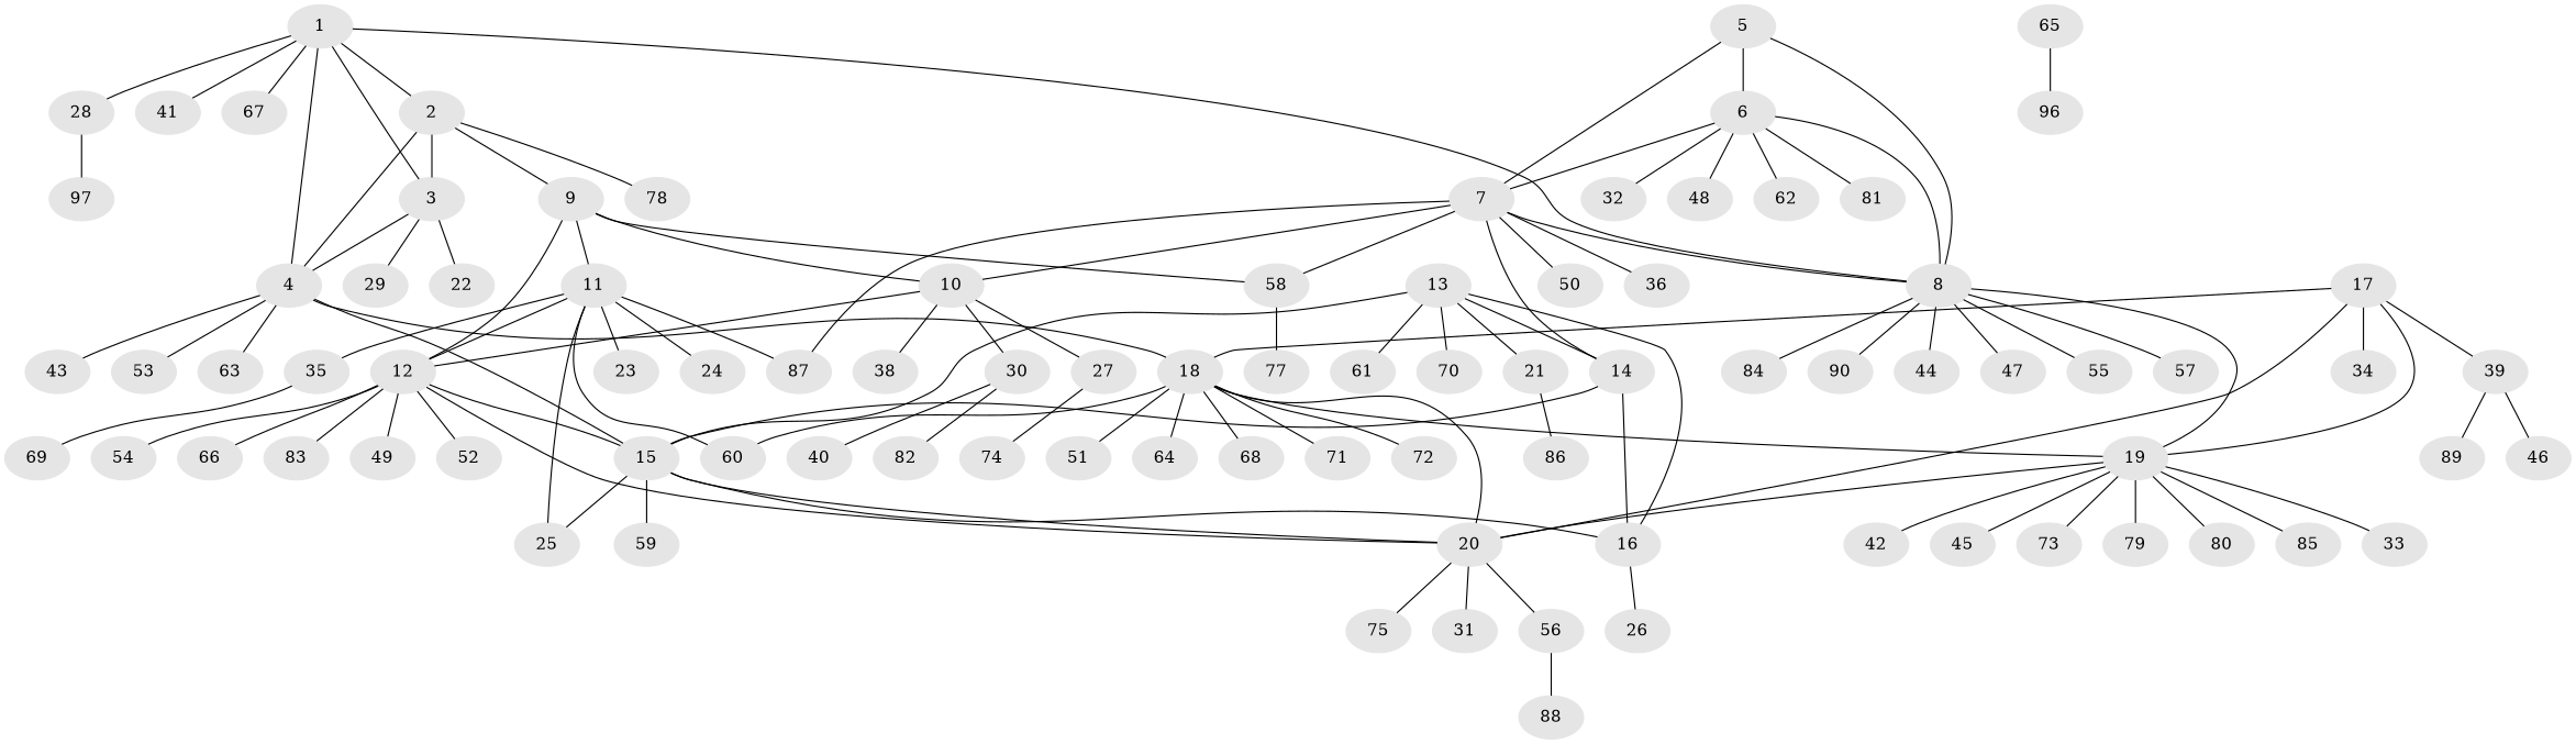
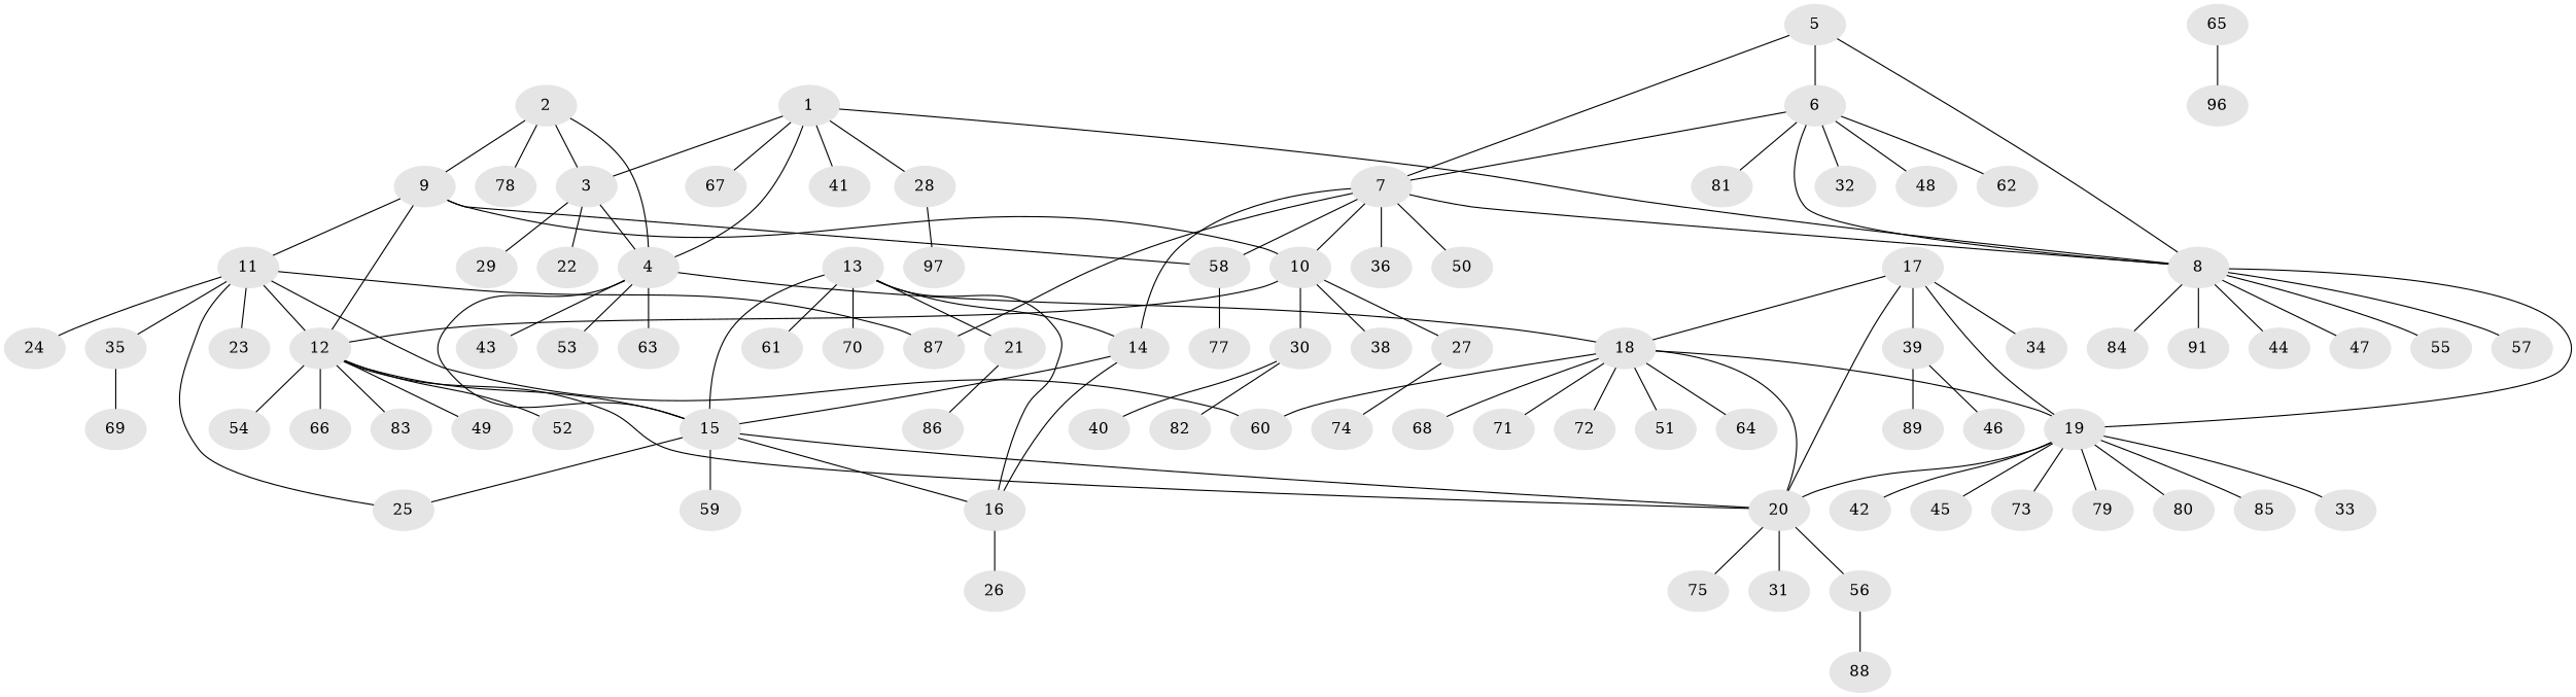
  graph {
    node [color=gray90 style=filled]
    1
    2
    3
    4
    8
    28
    41
    67
    9
    78
    22
    29
    15
    18
    43
    53
    63
    19
    44
    47
    55
    57
    84
-   90
+   90 [label=91]
    n25 [label=97]
    10
    58
    11
    12
    25
    20
    16
    59
    60
    51
    64
    68
    71
    72
    5
    6
    7
    32
    48
    62
    81
    14
    36
    50
    87
    27
    30
    38
    77
    33
    42
    45
    73
    79
    80
    85
    23
    24
    35
    49
    52
    54
    66
    83
    74
    40
    82
    69
    31
    56
    75
    13
    21
    61
    70
    26
    86
    17
    34
    39
    46
    89
    n88 [label=96]
    65
    88
-   1 -- 2
    1 -- 3
    1 -- 4
    1 -- 8
    1 -- 28
    1 -- 41
    1 -- 67
    2 -- 3
    2 -- 4
    2 -- 9
    2 -- 78
    3 -- 4
    3 -- 22
    3 -- 29
    4 -- 15
    4 -- 18
    4 -- 43
    4 -- 53
    4 -- 63
    8 -- 19
    8 -- 44
    8 -- 47
    8 -- 55
    8 -- 57
    8 -- 84
    8 -- 90
    28 -- n25
    9 -- 10
    9 -- 58
    9 -- 11
    9 -- 12
    15 -- 25
    15 -- 20
    15 -- 16
    15 -- 59
    18 -- 19
    18 -- 20
    18 -- 60
    18 -- 51
    18 -- 64
    18 -- 68
    18 -- 71
    18 -- 72
    19 -- 20
    19 -- 33
    19 -- 42
    19 -- 45
    19 -- 73
    19 -- 79
    19 -- 80
    19 -- 85
    10 -- 12
    10 -- 27
    10 -- 30
    10 -- 38
    58 -- 77
    11 -- 12
    11 -- 25
    11 -- 60
    11 -- 87
    11 -- 23
    11 -- 24
    11 -- 35
    12 -- 15
    12 -- 20
    12 -- 49
    12 -- 52
    12 -- 54
    12 -- 66
    12 -- 83
    20 -- 31
    20 -- 56
    20 -- 75
    16 -- 26
    5 -- 8
    5 -- 6
    5 -- 7
    6 -- 8
    6 -- 7
    6 -- 32
    6 -- 48
    6 -- 62
    6 -- 81
    7 -- 8
    7 -- 10
    7 -- 58
    7 -- 14
    7 -- 36
    7 -- 50
    7 -- 87
    14 -- 15
    14 -- 16
    27 -- 74
    30 -- 40
    30 -- 82
    35 -- 69
    56 -- 88
    13 -- 15
    13 -- 16
    13 -- 14
    13 -- 21
    13 -- 61
    13 -- 70
    21 -- 86
    17 -- 18
    17 -- 19
    17 -- 20
    17 -- 34
    17 -- 39
    39 -- 46
    39 -- 89
    65 -- n88
  }
